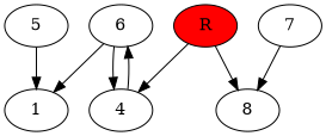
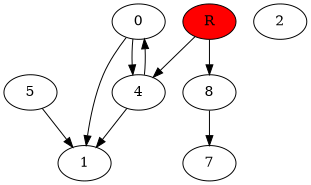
  digraph {
    5
    1
-   6
+   2
+   6 [label=0]
    4
    7
    8
    R [fillcolor="#ff0000" style=filled]
    5 -> 1
    6 -> 1
    6 -> 4
+   4 -> 1
    4 -> 6
-   7 -> 8
+   8 -> 7
    R -> 4
    R -> 8
  }
